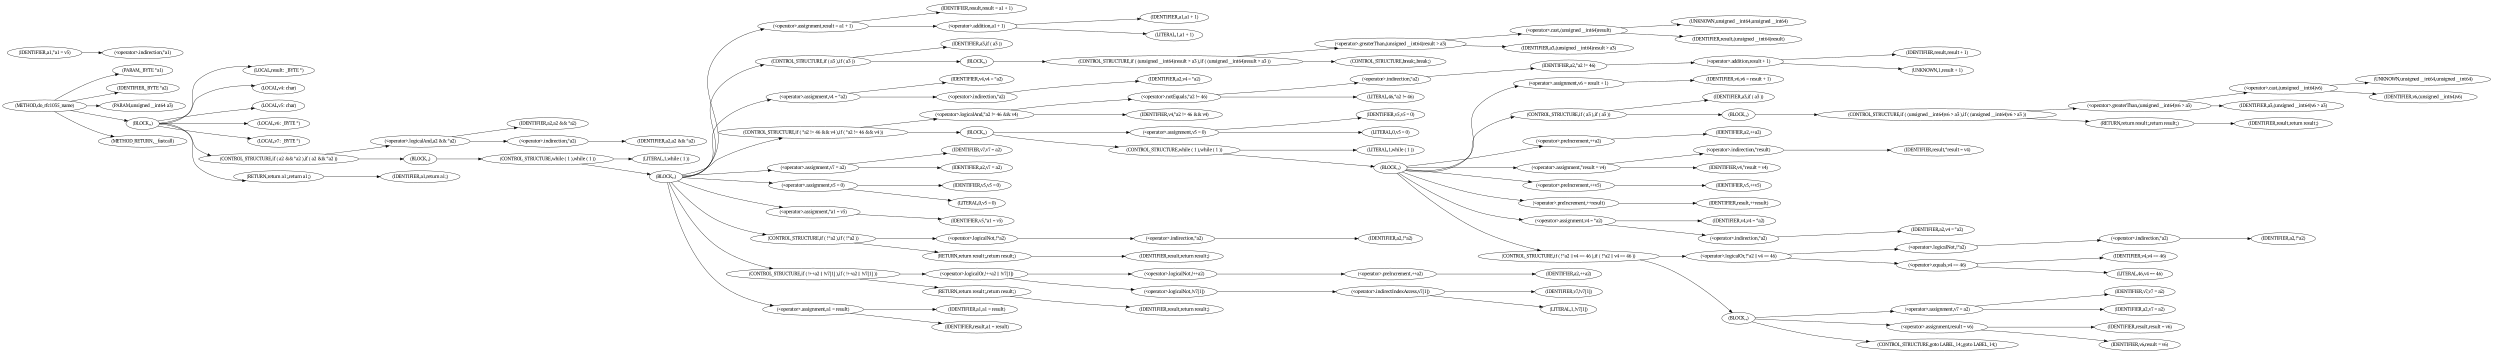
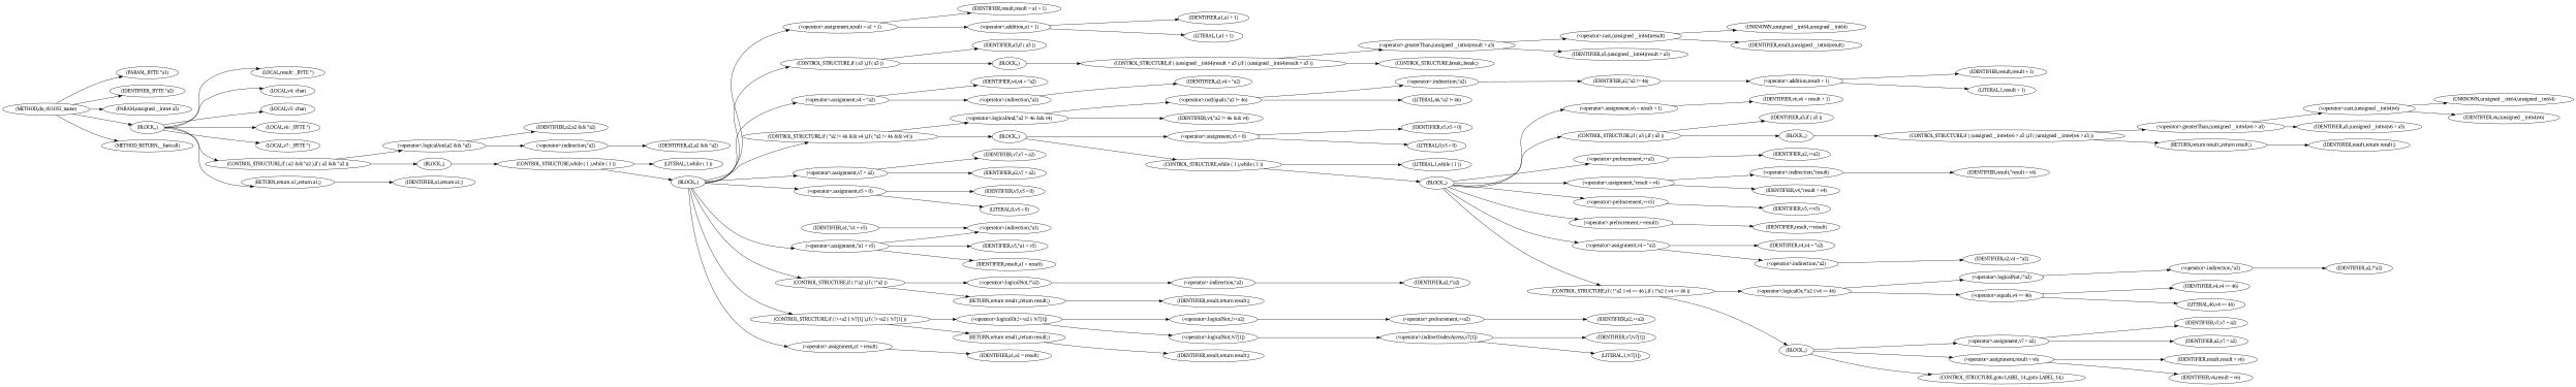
  digraph {
    fontname="PT Serif"
    rankdir=LR
    node [fontname="PT Serif"]
    edge [fontname="PT Serif"]
    n1 [label="(METHOD,do_rfc1035_name)"]
    n2 [label="(PARAM,_BYTE *a1)"]
    n3 [label="(IDENTIFIER,_BYTE *a2)"]
    n4 [label="(PARAM,unsigned __int64 a3)"]
    n5 [label="(BLOCK,,)"]
    n6 [label="(METHOD_RETURN,__fastcall)"]
    n7 [label="(LOCAL,result: _BYTE *)"]
    n8 [label="(LOCAL,v4: char)"]
    n9 [label="(LOCAL,v5: char)"]
    n10 [label="(LOCAL,v6: _BYTE *)"]
    n11 [label="(LOCAL,v7: _BYTE *)"]
    n12 [label="(CONTROL_STRUCTURE,if ( a2 && *a2 ),if ( a2 && *a2 ))"]
    n13 [label="(RETURN,return a1;,return a1;)"]
    n14 [label="(<operator>.logicalAnd,a2 && *a2)"]
    n15 [label="(BLOCK,,)"]
    n16 [label="(IDENTIFIER,a1,return a1;)"]
    n17 [label="(IDENTIFIER,a2,a2 && *a2)"]
    n18 [label="(<operator>.indirection,*a2)"]
    n19 [label="(CONTROL_STRUCTURE,while ( 1 ),while ( 1 ))"]
    n20 [label="(IDENTIFIER,a2,a2 && *a2)"]
    n21 [label="(LITERAL,1,while ( 1 ))"]
    n22 [label="(BLOCK,,)"]
    n23 [label="(<operator>.assignment,result = a1 + 1)"]
    n24 [label="(CONTROL_STRUCTURE,if ( a3 ),if ( a3 ))"]
    n25 [label="(<operator>.assignment,v4 = *a2)"]
    n26 [label="(CONTROL_STRUCTURE,if ( *a2 != 46 && v4 ),if ( *a2 != 46 && v4 ))"]
    n27 [label="(<operator>.assignment,v7 = a2)"]
    n28 [label="(<operator>.assignment,v5 = 0)"]
    n29 [label="(<operator>.assignment,*a1 = v5)"]
    n30 [label="(CONTROL_STRUCTURE,if ( !*a2 ),if ( !*a2 ))"]
    n31 [label="(CONTROL_STRUCTURE,if ( !++a2 || !v7[1] ),if ( !++a2 || !v7[1] ))"]
    n32 [label="(<operator>.assignment,a1 = result)"]
    n33 [label="(IDENTIFIER,result,result = a1 + 1)"]
    n34 [label="(<operator>.addition,a1 + 1)"]
    n35 [label="(IDENTIFIER,a3,if ( a3 ))"]
    n36 [label="(BLOCK,,)"]
    n37 [label="(IDENTIFIER,v4,v4 = *a2)"]
    n38 [label="(<operator>.indirection,*a2)"]
    n39 [label="(<operator>.logicalAnd,*a2 != 46 && v4)"]
    n40 [label="(BLOCK,,)"]
    n41 [label="(IDENTIFIER,v7,v7 = a2)"]
    n42 [label="(IDENTIFIER,a2,v7 = a2)"]
    n43 [label="(IDENTIFIER,v5,v5 = 0)"]
    n44 [label="(LITERAL,0,v5 = 0)"]
    n45 [label="(<operator>.indirection,*a1)"]
    n46 [label="(IDENTIFIER,v5,*a1 = v5)"]
    n47 [label="(<operator>.logicalNot,!*a2)"]
    n48 [label="(RETURN,return result;,return result;)"]
    n49 [label="(<operator>.logicalOr,!++a2 || !v7[1])"]
    n50 [label="(RETURN,return result;,return result;)"]
    n51 [label="(IDENTIFIER,a1,a1 = result)"]
    n52 [label="(IDENTIFIER,result,a1 = result)"]
    n53 [label="(IDENTIFIER,a1,a1 + 1)"]
    n54 [label="(LITERAL,1,a1 + 1)"]
    n55 [label="(CONTROL_STRUCTURE,if ( (unsigned __int64)result > a3 ),if ( (unsigned __int64)result > a3 ))"]
    n56 [label="(<operator>.greaterThan,(unsigned __int64)result > a3)"]
    n57 [label="(CONTROL_STRUCTURE,break;,break;)"]
    n58 [label="(<operator>.cast,(unsigned __int64)result)"]
    n59 [label="(IDENTIFIER,a3,(unsigned __int64)result > a3)"]
    n60 [label="(UNKNOWN,unsigned __int64,unsigned __int64)"]
    n61 [label="(IDENTIFIER,result,(unsigned __int64)result)"]
    n62 [label="(IDENTIFIER,a2,v4 = *a2)"]
    n63 [label="(<operator>.notEquals,*a2 != 46)"]
    n64 [label="(IDENTIFIER,v4,*a2 != 46 && v4)"]
    n65 [label="(<operator>.assignment,v5 = 0)"]
    n66 [label="(CONTROL_STRUCTURE,while ( 1 ),while ( 1 ))"]
    n67 [label="(<operator>.indirection,*a2)"]
    n68 [label="(LITERAL,46,*a2 != 46)"]
    n69 [label="(IDENTIFIER,a2,*a2 != 46)"]
    n70 [label="(<operator>.addition,result + 1)"]
    n71 [label="(IDENTIFIER,v5,v5 = 0)"]
    n72 [label="(LITERAL,0,v5 = 0)"]
    n73 [label="(LITERAL,1,while ( 1 ))"]
    n74 [label="(BLOCK,,)"]
    n75 [label="(<operator>.assignment,v6 = result + 1)"]
    n76 [label="(CONTROL_STRUCTURE,if ( a3 ),if ( a3 ))"]
    n77 [label="(<operator>.preIncrement,++a2)"]
    n78 [label="(<operator>.assignment,*result = v4)"]
    n79 [label="(<operator>.preIncrement,++v5)"]
    n80 [label="(<operator>.preIncrement,++result)"]
    n81 [label="(<operator>.assignment,v4 = *a2)"]
    n82 [label="(CONTROL_STRUCTURE,if ( !*a2 || v4 == 46 ),if ( !*a2 || v4 == 46 ))"]
    n83 [label="(IDENTIFIER,v6,v6 = result + 1)"]
    n84 [label="(IDENTIFIER,a3,if ( a3 ))"]
    n85 [label="(BLOCK,,)"]
    n86 [label="(IDENTIFIER,a2,++a2)"]
    n87 [label="(<operator>.indirection,*result)"]
    n88 [label="(IDENTIFIER,v4,*result = v4)"]
    n89 [label="(IDENTIFIER,v5,++v5)"]
    n90 [label="(IDENTIFIER,result,++result)"]
    n91 [label="(IDENTIFIER,v4,v4 = *a2)"]
    n92 [label="(<operator>.indirection,*a2)"]
    n93 [label="(<operator>.logicalOr,!*a2 || v4 == 46)"]
    n94 [label="(BLOCK,,)"]
    n95 [label="(IDENTIFIER,result,result + 1)"]
-   n96 [label="(UNKNOWN,1,result + 1)"]
+   n96 [label="(LITERAL,1,result + 1)"]
    n97 [label="(CONTROL_STRUCTURE,if ( (unsigned __int64)v6 > a3 ),if ( (unsigned __int64)v6 > a3 ))"]
    n98 [label="(<operator>.greaterThan,(unsigned __int64)v6 > a3)"]
    n99 [label="(RETURN,return result;,return result;)"]
    n100 [label="(<operator>.cast,(unsigned __int64)v6)"]
    n101 [label="(IDENTIFIER,a3,(unsigned __int64)v6 > a3)"]
    n102 [label="(IDENTIFIER,result,return result;)"]
    n103 [label="(UNKNOWN,unsigned __int64,unsigned __int64)"]
    n104 [label="(IDENTIFIER,v6,(unsigned __int64)v6)"]
    n105 [label="(IDENTIFIER,result,*result = v4)"]
    n106 [label="(IDENTIFIER,a2,v4 = *a2)"]
    n107 [label="(<operator>.logicalNot,!*a2)"]
    n108 [label="(<operator>.equals,v4 == 46)"]
    n109 [label="(<operator>.assignment,v7 = a2)"]
    n110 [label="(<operator>.assignment,result = v6)"]
    n111 [label="(CONTROL_STRUCTURE,goto LABEL_14;,goto LABEL_14;)"]
    n112 [label="(<operator>.indirection,*a2)"]
    n113 [label="(IDENTIFIER,v4,v4 == 46)"]
    n114 [label="(LITERAL,46,v4 == 46)"]
    n115 [label="(IDENTIFIER,a2,!*a2)"]
    n116 [label="(IDENTIFIER,v7,v7 = a2)"]
    n117 [label="(IDENTIFIER,a2,v7 = a2)"]
    n118 [label="(IDENTIFIER,result,result = v6)"]
    n119 [label="(IDENTIFIER,v6,result = v6)"]
    n120 [label="(IDENTIFIER,a1,*a1 = v5)"]
    n121 [label="(<operator>.indirection,*a2)"]
    n122 [label="(IDENTIFIER,result,return result;)"]
    n123 [label="(IDENTIFIER,a2,!*a2)"]
    n124 [label="(<operator>.logicalNot,!++a2)"]
    n125 [label="(<operator>.logicalNot,!v7[1])"]
    n126 [label="(IDENTIFIER,result,return result;)"]
    n127 [label="(<operator>.preIncrement,++a2)"]
    n128 [label="(<operator>.indirectIndexAccess,v7[1])"]
    n129 [label="(IDENTIFIER,a2,++a2)"]
    n130 [label="(IDENTIFIER,v7,!v7[1])"]
    n131 [label="(LITERAL,1,!v7[1])"]
    n1 -> n2
    n1 -> n3
    n1 -> n4
    n1 -> n5
    n1 -> n6
    n5 -> n7
    n5 -> n8
    n5 -> n9
    n5 -> n10
    n5 -> n11
    n5 -> n12
    n5 -> n13
    n12 -> n14
    n12 -> n15
    n13 -> n16
    n14 -> n17
    n14 -> n18
    n15 -> n19
    n18 -> n20
    n19 -> n21
    n19 -> n22
    n22 -> n23
    n22 -> n24
    n22 -> n25
    n22 -> n26
    n22 -> n27
    n22 -> n28
    n22 -> n29
    n22 -> n30
    n22 -> n31
    n22 -> n32
    n23 -> n33
    n23 -> n34
    n24 -> n35
    n24 -> n36
    n25 -> n37
    n25 -> n38
    n26 -> n39
    n26 -> n40
    n27 -> n41
    n27 -> n42
    n28 -> n43
    n28 -> n44
+   n29 -> n45
    n29 -> n46
    n30 -> n47
    n30 -> n48
    n31 -> n49
    n31 -> n50
    n32 -> n51
-   n32 -> n52
+   n29 -> n52
    n34 -> n53
    n34 -> n54
    n36 -> n55
    n38 -> n62
    n39 -> n63
    n39 -> n64
    n40 -> n65
    n40 -> n66
    n47 -> n121
    n48 -> n122
    n49 -> n124
    n49 -> n125
    n50 -> n126
    n55 -> n56
    n55 -> n57
    n56 -> n58
    n56 -> n59
    n58 -> n60
    n58 -> n61
    n63 -> n67
    n63 -> n68
    n65 -> n71
    n65 -> n72
    n66 -> n73
    n66 -> n74
    n67 -> n69
    n69 -> n70
    n70 -> n95
    n70 -> n96
    n74 -> n75
    n74 -> n76
    n74 -> n77
    n74 -> n78
    n74 -> n79
    n74 -> n80
    n74 -> n81
    n74 -> n82
    n75 -> n83
    n76 -> n84
    n76 -> n85
    n77 -> n86
    n78 -> n87
    n78 -> n88
    n79 -> n89
    n80 -> n90
    n81 -> n91
    n81 -> n92
    n82 -> n93
    n82 -> n94
    n85 -> n97
    n87 -> n105
    n92 -> n106
    n93 -> n107
    n93 -> n108
    n94 -> n109
    n94 -> n110
    n94 -> n111
    n97 -> n98
    n97 -> n99
    n98 -> n100
    n98 -> n101
    n99 -> n102
    n100 -> n103
    n100 -> n104
    n107 -> n112
    n108 -> n113
    n108 -> n114
    n109 -> n116
    n109 -> n117
    n110 -> n118
    n110 -> n119
    n112 -> n115
    n120 -> n45
    n121 -> n123
    n124 -> n127
    n125 -> n128
    n127 -> n129
    n128 -> n130
    n128 -> n131
  }
